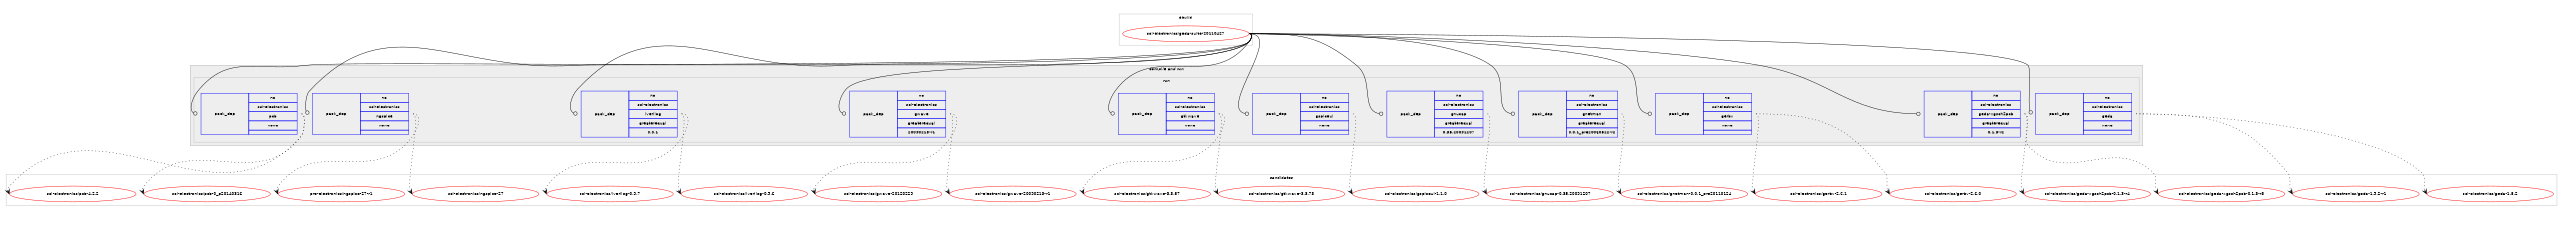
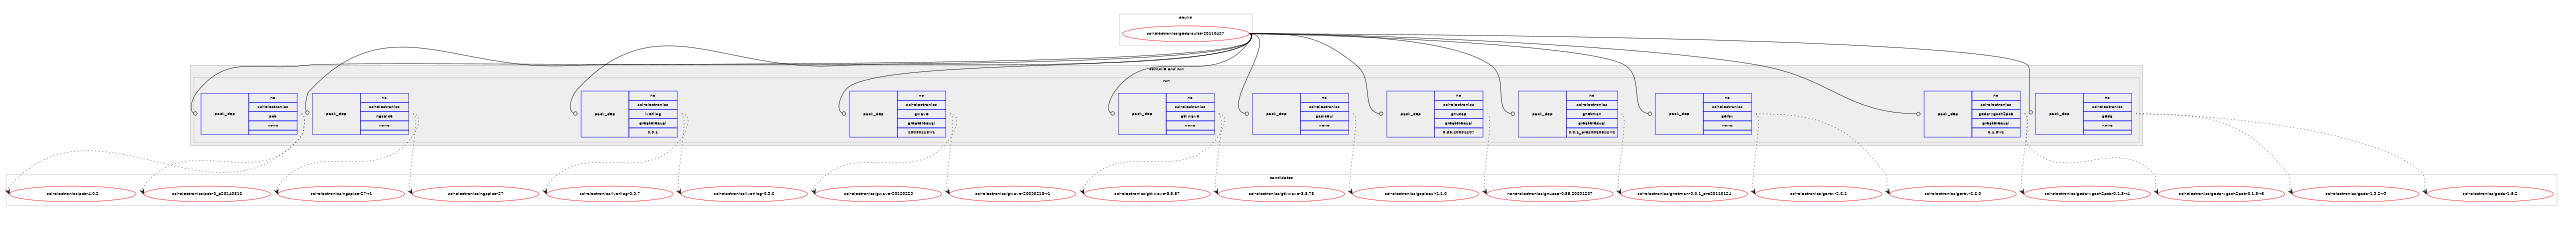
  digraph {
    compound=true
    concentrate=true
    fontname=Helvetica
    fontsize=10
    newrank=true
    rankdir=TB
    ranksep=1.5
    node [color=red fontname=Helvetica fontsize=10]
    edge [arrowhead=vee headport=w style=dotted tailport=e weight=100]
    n1 [label="sci-electronics/geda-suite-20110427" width=4]
    n2 [color=blue label=<<TABLE BORDER="0" CELLBORDER="1" CELLSPACING="0" CELLPADDING="4" WIDTH="220"><TR><TD ROWSPAN="6" CELLPADDING="30">pack_dep</TD></TR><TR><TD WIDTH="110">no</TD></TR><TR><TD>sci-electronics</TD></TR><TR><TD>geda</TD></TR><TR><TD>none</TD></TR><TR><TD></TD></TR></TABLE>> shape=none]
    n3 [color=blue label=<<TABLE BORDER="0" CELLBORDER="1" CELLSPACING="0" CELLPADDING="4" WIDTH="220"><TR><TD ROWSPAN="6" CELLPADDING="30">pack_dep</TD></TR><TR><TD WIDTH="110">no</TD></TR><TR><TD>sci-electronics</TD></TR><TR><TD>geda-xgsch2pcb</TD></TR><TR><TD>greaterequal</TD></TR><TR><TD>0.1.3-r2</TD></TR></TABLE>> shape=none]
    n4 [color=blue label=<<TABLE BORDER="0" CELLBORDER="1" CELLSPACING="0" CELLPADDING="4" WIDTH="220"><TR><TD ROWSPAN="6" CELLPADDING="30">pack_dep</TD></TR><TR><TD WIDTH="110">no</TD></TR><TR><TD>sci-electronics</TD></TR><TR><TD>gerbv</TD></TR><TR><TD>none</TD></TR><TR><TD></TD></TR></TABLE>> shape=none]
    n5 [color=blue label=<<TABLE BORDER="0" CELLBORDER="1" CELLSPACING="0" CELLPADDING="4" WIDTH="220"><TR><TD ROWSPAN="6" CELLPADDING="30">pack_dep</TD></TR><TR><TD WIDTH="110">no</TD></TR><TR><TD>sci-electronics</TD></TR><TR><TD>gnetman</TD></TR><TR><TD>greaterequal</TD></TR><TR><TD>0.0.1_pre20060522-r2</TD></TR></TABLE>> shape=none]
    n6 [color=blue label=<<TABLE BORDER="0" CELLBORDER="1" CELLSPACING="0" CELLPADDING="4" WIDTH="220"><TR><TD ROWSPAN="6" CELLPADDING="30">pack_dep</TD></TR><TR><TD WIDTH="110">no</TD></TR><TR><TD>sci-electronics</TD></TR><TR><TD>gnucap</TD></TR><TR><TD>greaterequal</TD></TR><TR><TD>0.35.20091207</TD></TR></TABLE>> shape=none]
    n7 [color=blue label=<<TABLE BORDER="0" CELLBORDER="1" CELLSPACING="0" CELLPADDING="4" WIDTH="220"><TR><TD ROWSPAN="6" CELLPADDING="30">pack_dep</TD></TR><TR><TD WIDTH="110">no</TD></TR><TR><TD>sci-electronics</TD></TR><TR><TD>gspiceui</TD></TR><TR><TD>none</TD></TR><TR><TD></TD></TR></TABLE>> shape=none]
    n8 [color=blue label=<<TABLE BORDER="0" CELLBORDER="1" CELLSPACING="0" CELLPADDING="4" WIDTH="220"><TR><TD ROWSPAN="6" CELLPADDING="30">pack_dep</TD></TR><TR><TD WIDTH="110">no</TD></TR><TR><TD>sci-electronics</TD></TR><TR><TD>gtkwave</TD></TR><TR><TD>none</TD></TR><TR><TD></TD></TR></TABLE>> shape=none]
    n9 [color=blue label=<<TABLE BORDER="0" CELLBORDER="1" CELLSPACING="0" CELLPADDING="4" WIDTH="220"><TR><TD ROWSPAN="6" CELLPADDING="30">pack_dep</TD></TR><TR><TD WIDTH="110">no</TD></TR><TR><TD>sci-electronics</TD></TR><TR><TD>gwave</TD></TR><TR><TD>greaterequal</TD></TR><TR><TD>20090213-r1</TD></TR></TABLE>> shape=none]
    n10 [color=blue label=<<TABLE BORDER="0" CELLBORDER="1" CELLSPACING="0" CELLPADDING="4" WIDTH="220"><TR><TD ROWSPAN="6" CELLPADDING="30">pack_dep</TD></TR><TR><TD WIDTH="110">no</TD></TR><TR><TD>sci-electronics</TD></TR><TR><TD>iverilog</TD></TR><TR><TD>greaterequal</TD></TR><TR><TD>0.9.1</TD></TR></TABLE>> shape=none]
    n11 [color=blue label=<<TABLE BORDER="0" CELLBORDER="1" CELLSPACING="0" CELLPADDING="4" WIDTH="220"><TR><TD ROWSPAN="6" CELLPADDING="30">pack_dep</TD></TR><TR><TD WIDTH="110">no</TD></TR><TR><TD>sci-electronics</TD></TR><TR><TD>ngspice</TD></TR><TR><TD>none</TD></TR><TR><TD></TD></TR></TABLE>> shape=none]
    n12 [color=blue label=<<TABLE BORDER="0" CELLBORDER="1" CELLSPACING="0" CELLPADDING="4" WIDTH="220"><TR><TD ROWSPAN="6" CELLPADDING="30">pack_dep</TD></TR><TR><TD WIDTH="110">no</TD></TR><TR><TD>sci-electronics</TD></TR><TR><TD>pcb</TD></TR><TR><TD>none</TD></TR><TR><TD></TD></TR></TABLE>> shape=none]
    n13 [label="sci-electronics/geda-1.8.2" width=4]
-   n14 [label="sci-electronics/geda-1.9.2-r1" width=4]
+   n14 [label="sci-electronics/geda-1.9.2-r9" width=4]
    n15 [label="sci-electronics/geda-xgsch2pcb-0.1.3-r3" width=4]
    n16 [label="sci-electronics/geda-xgsch2pcb-0.1.3-r4" width=4]
    n17 [label="sci-electronics/gerbv-2.6.0" width=4]
    n18 [label="sci-electronics/gerbv-2.6.1" width=4]
    n19 [label="sci-electronics/gnetman-0.0.1_pre20110124" width=4]
-   n20 [label="sci-electronics/gnucap-0.35.20091207" width=4]
+   n20 [label="none-electronics/gnucap-0.35.20091207" width=4]
    n21 [label="sci-electronics/gspiceui-1.1.0" width=4]
    n22 [label="sci-electronics/gtkwave-3.3.73" width=4]
    n23 [label="sci-electronics/gtkwave-3.3.87" width=4]
    n24 [label="sci-electronics/gwave-20090213-r1" width=4]
    n25 [label="sci-electronics/gwave-20120229" width=4]
    n26 [label="sci-electronics/iverilog-0.9.6" width=4]
    n27 [label="sci-electronics/iverilog-0.9.7" width=4]
    n28 [label="sci-electronics/ngspice-27" width=4]
-   n29 [label="pre-electronics/ngspice-27-r1" width=4]
+   n29 [label="sci-electronics/ngspice-27-r1" width=4]
    n30 [label="sci-electronics/pcb-0_p20140316" width=4]
-   n31 [label="sci-electronics/pcb-4.2.2" width=4]
+   n31 [label="sci-electronics/pcb-4.0.2" width=4]
    subgraph cluster_1 {
      color=gray
      label=<<i>ebuild</i>>
      rank=same
      n1
    }
    subgraph cluster_2 {
      color=gray
      label=<<i>dependencies</i>>
      subgraph cluster_3 {
        color=gray
        fillcolor="#eeeeee"
        label=<<i>compile</i>>
        style=filled
      }
      subgraph cluster_4 {
        color=gray
        fillcolor="#eeeeee"
        label=<<i>compile and run</i>>
        style=filled
      }
      subgraph cluster_5 {
        color=gray
        fillcolor="#eeeeee"
        label=<<i>run</i>>
        style=filled
        subgraph sub_6 {
          color=gray
          fillcolor="#eeeeee"
          label=<<i>run</i>>
          style=filled
          n2
        }
        subgraph sub_7 {
          color=gray
          fillcolor="#eeeeee"
          label=<<i>run</i>>
          style=filled
          n3
        }
        subgraph sub_8 {
          color=gray
          fillcolor="#eeeeee"
          label=<<i>run</i>>
          style=filled
          n4
        }
        subgraph sub_9 {
          color=gray
          fillcolor="#eeeeee"
          label=<<i>run</i>>
          style=filled
          n5
        }
        subgraph sub_10 {
          color=gray
          fillcolor="#eeeeee"
          label=<<i>run</i>>
          style=filled
          n6
        }
        subgraph sub_11 {
          color=gray
          fillcolor="#eeeeee"
          label=<<i>run</i>>
          style=filled
          n7
        }
        subgraph sub_12 {
          color=gray
          fillcolor="#eeeeee"
          label=<<i>run</i>>
          style=filled
          n8
        }
        subgraph sub_13 {
          color=gray
          fillcolor="#eeeeee"
          label=<<i>run</i>>
          style=filled
          n9
        }
        subgraph sub_14 {
          color=gray
          fillcolor="#eeeeee"
          label=<<i>run</i>>
          style=filled
          n10
        }
        subgraph sub_15 {
          color=gray
          fillcolor="#eeeeee"
          label=<<i>run</i>>
          style=filled
          n11
        }
        subgraph sub_16 {
          color=gray
          fillcolor="#eeeeee"
          label=<<i>run</i>>
          style=filled
          n12
        }
      }
    }
    subgraph cluster_17 {
      color=gray
      label=<<i>candidates</i>>
      rank=same
      subgraph sub_18 {
        color=black
        label=<<i>candidates</i>>
        nodesep=1
        rank=same
        n13
        n14
      }
      subgraph sub_19 {
        color=black
        label=<<i>candidates</i>>
        nodesep=1
        rank=same
        n15
        n16
      }
      subgraph sub_20 {
        color=black
        label=<<i>candidates</i>>
        nodesep=1
        rank=same
        n17
        n18
      }
      subgraph sub_21 {
        color=black
        label=<<i>candidates</i>>
        nodesep=1
        rank=same
        n19
      }
      subgraph sub_22 {
        color=black
        label=<<i>candidates</i>>
        nodesep=1
        rank=same
        n20
      }
      subgraph sub_23 {
        color=black
        label=<<i>candidates</i>>
        nodesep=1
        rank=same
        n21
      }
      subgraph sub_24 {
        color=black
        label=<<i>candidates</i>>
        nodesep=1
        rank=same
        n22
        n23
      }
      subgraph sub_25 {
        color=black
        label=<<i>candidates</i>>
        nodesep=1
        rank=same
        n24
        n25
      }
      subgraph sub_26 {
        color=black
        label=<<i>candidates</i>>
        nodesep=1
        rank=same
        n26
        n27
      }
      subgraph sub_27 {
        color=black
        label=<<i>candidates</i>>
        nodesep=1
        rank=same
        n28
        n29
      }
      subgraph sub_28 {
        color=black
        label=<<i>candidates</i>>
        nodesep=1
        rank=same
        n30
        n31
      }
    }
    n1 -> n2 [arrowhead=odot style=solid weight=20]
    n1 -> n3 [arrowhead=odot style=solid weight=20]
    n1 -> n4 [arrowhead=odot style=solid weight=20]
    n1 -> n5 [arrowhead=odot style=solid weight=20]
    n1 -> n6 [arrowhead=odot style=solid weight=20]
    n1 -> n7 [arrowhead=odot style=solid weight=20]
    n1 -> n8 [arrowhead=odot style=solid weight=20]
    n1 -> n9 [arrowhead=odot style=solid weight=20]
    n1 -> n10 [arrowhead=odot style=solid weight=20]
    n1 -> n11 [arrowhead=odot style=solid weight=20]
    n1 -> n12 [arrowhead=odot style=solid weight=20]
    n2 -> n13
    n2 -> n14
    n3 -> n15
    n3 -> n16
    n4 -> n17
    n4 -> n18
    n5 -> n19
    n6 -> n20
    n7 -> n21
    n8 -> n22
    n8 -> n23
    n9 -> n24
    n9 -> n25
    n10 -> n26
    n10 -> n27
    n11 -> n28
    n11 -> n29
    n12 -> n30
    n12 -> n31
  }
